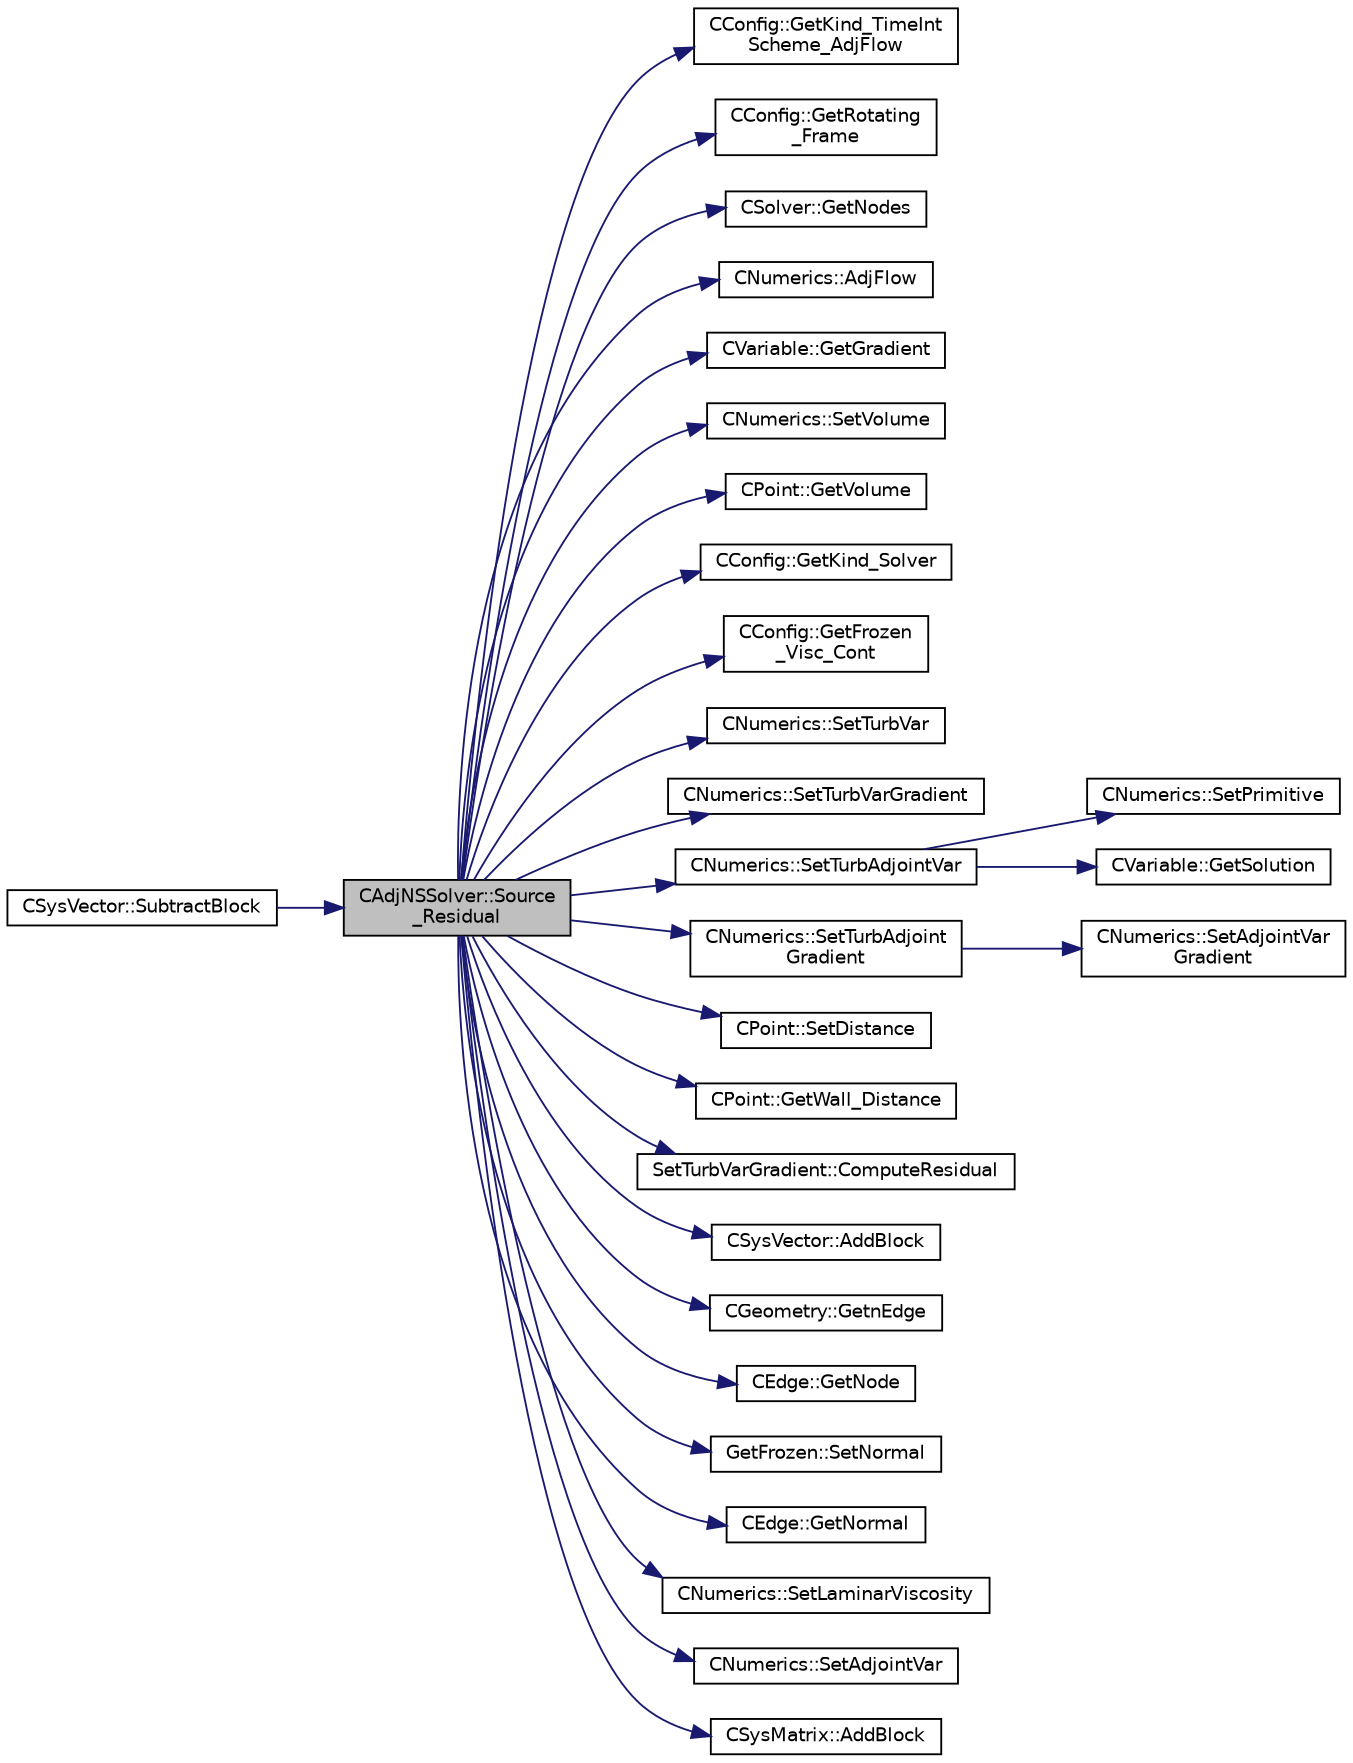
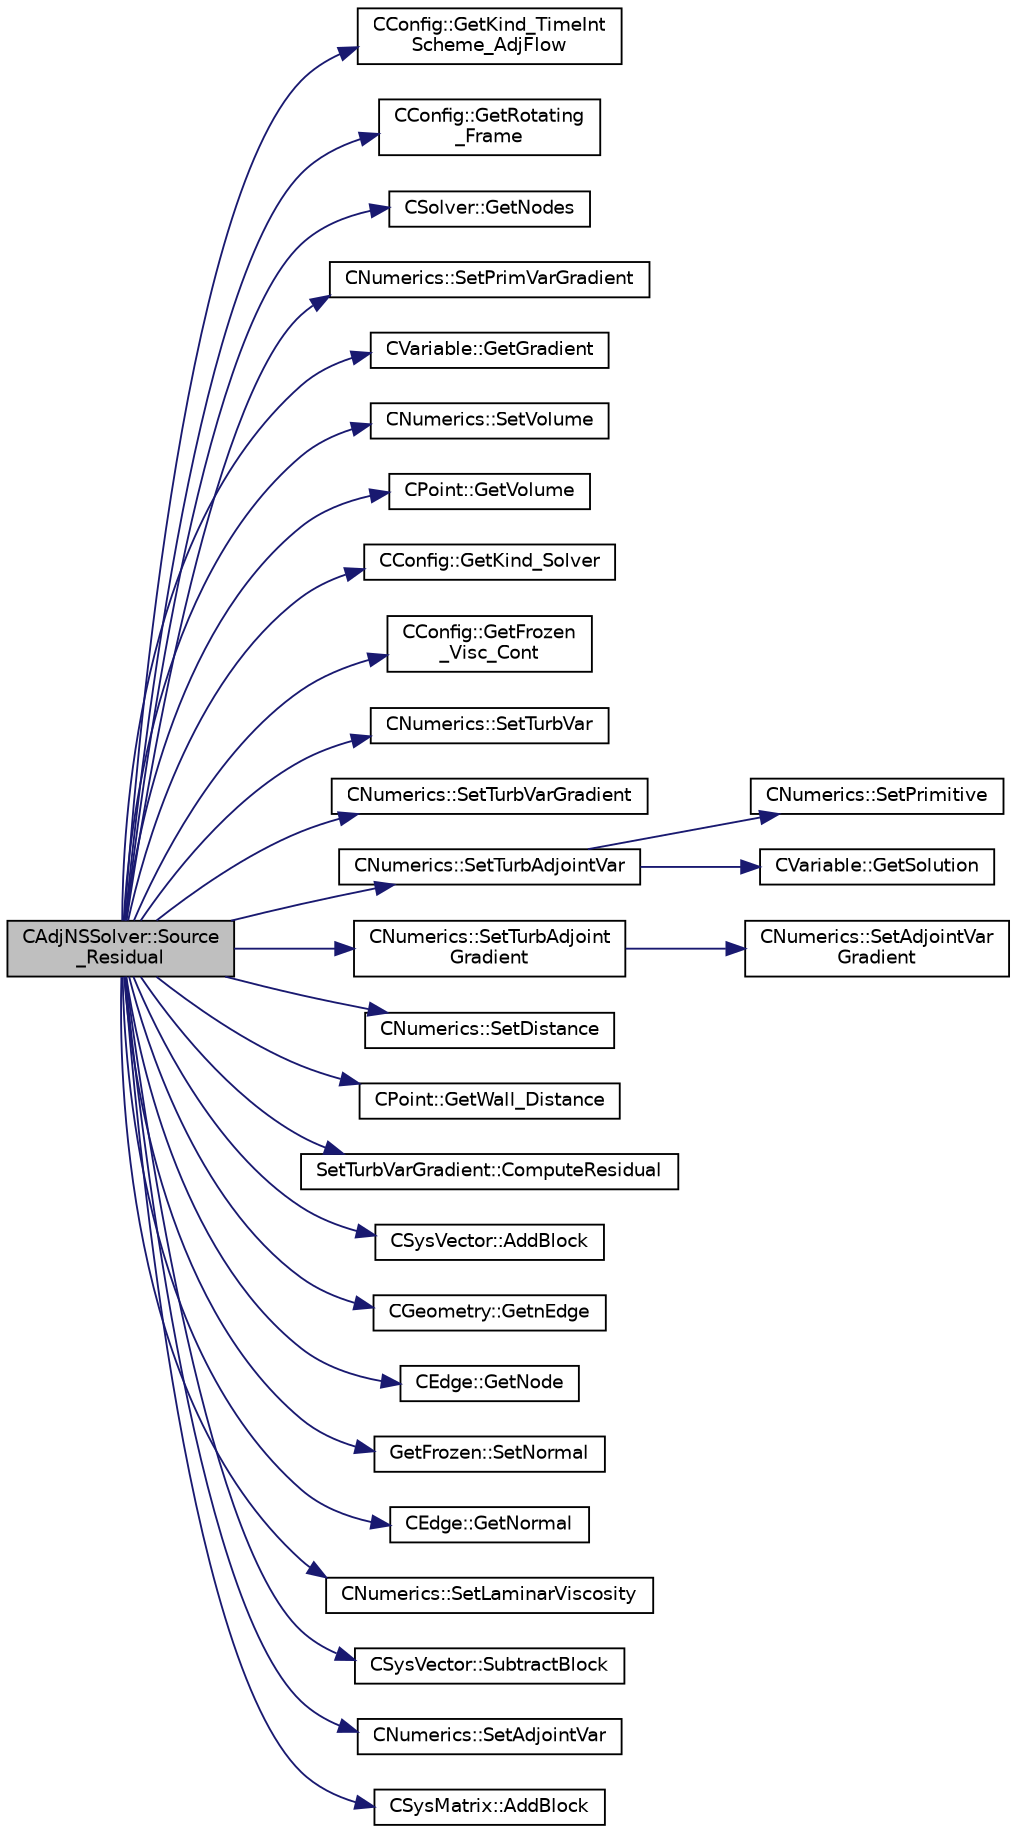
  digraph {
    rankdir=LR
    node [color=black fillcolor=white fontname=Helvetica fontsize=10 shape=record style=filled]
    edge [color=midnightblue fontname=Helvetica fontsize=10 labelfontname=Helvetica labelfontsize=10 style=solid]
    n1 [fillcolor=grey75 fontcolor=black height=0.2 label="CAdjNSSolver::Source\l_Residual" width=0.4]
    n2 [height=0.2 label="CConfig::GetKind_TimeInt\lScheme_AdjFlow" width=0.4]
    n3 [height=0.2 label="CConfig::GetRotating\l_Frame" width=0.4]
    n4 [height=0.2 label="CSolver::GetNodes" width=0.4]
-   n5 [height=0.2 label="CNumerics::AdjFlow" width=0.4]
+   n5 [height=0.2 label="CNumerics::SetPrimVarGradient" width=0.4]
    n6 [height=0.2 label="CVariable::GetGradient" width=0.4]
    n7 [height=0.2 label="CNumerics::SetVolume" width=0.4]
    n8 [height=0.2 label="CPoint::GetVolume" width=0.4]
    n9 [height=0.2 label="CConfig::GetKind_Solver" width=0.4]
    n10 [height=0.2 label="CConfig::GetFrozen\l_Visc_Cont" width=0.4]
    n11 [height=0.2 label="CNumerics::SetTurbVar" width=0.4]
    n12 [height=0.2 label="CNumerics::SetTurbVarGradient" width=0.4]
    n13 [height=0.2 label="CNumerics::SetTurbAdjointVar" width=0.4]
    n14 [height=0.2 label="CNumerics::SetTurbAdjoint\lGradient" width=0.4]
-   n15 [height=0.2 label="CPoint::SetDistance" width=0.4]
+   n15 [height=0.2 label="CNumerics::SetDistance" width=0.4]
    n16 [height=0.2 label="CPoint::GetWall_Distance" width=0.4]
    n17 [height=0.2 label="SetTurbVarGradient::ComputeResidual" width=0.4]
    n18 [height=0.2 label="CSysVector::AddBlock" width=0.4]
    n19 [height=0.2 label="CGeometry::GetnEdge" width=0.4]
    n20 [height=0.2 label="CEdge::GetNode" width=0.4]
    n21 [height=0.2 label="GetFrozen::SetNormal" width=0.4]
    n22 [height=0.2 label="CEdge::GetNormal" width=0.4]
    n23 [height=0.2 label="CNumerics::SetLaminarViscosity" width=0.4]
    n24 [height=0.2 label="CSysVector::SubtractBlock" width=0.4]
    n25 [height=0.2 label="CNumerics::SetAdjointVar" width=0.4]
    n26 [height=0.2 label="CSysMatrix::AddBlock" width=0.4]
    n27 [height=0.2 label="CNumerics::SetPrimitive" width=0.4]
    n28 [height=0.2 label="CNumerics::SetAdjointVar\lGradient" width=0.4]
    n29 [height=0.2 label="CVariable::GetSolution" width=0.4]
    n1 -> n2
    n1 -> n3
    n1 -> n4
    n1 -> n5
    n1 -> n6
    n1 -> n7
    n1 -> n8
    n1 -> n9
    n1 -> n10
    n1 -> n11
    n1 -> n12
    n1 -> n13
    n1 -> n14
    n1 -> n15
    n1 -> n16
    n1 -> n17
    n1 -> n18
    n1 -> n19
    n1 -> n20
    n1 -> n21
    n1 -> n22
    n1 -> n23
-   n24 -> n1
+   n1 -> n24
    n1 -> n25
    n1 -> n26
    n13 -> n27
    n13 -> n29
    n14 -> n28
  }
